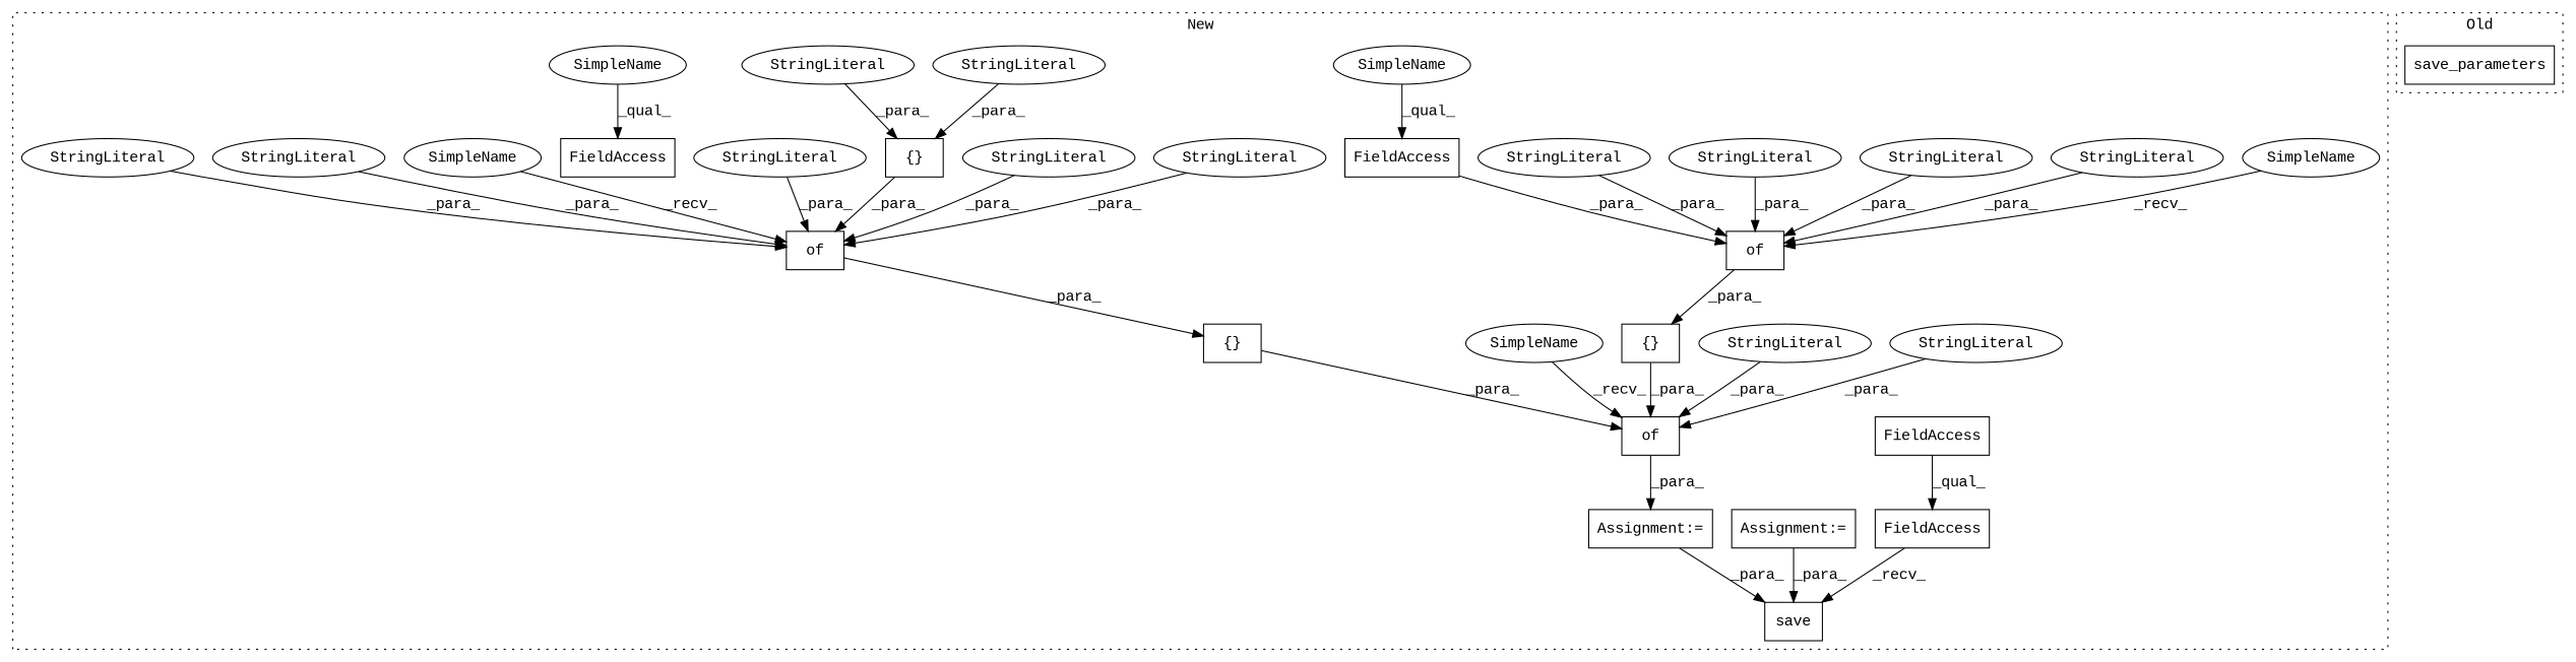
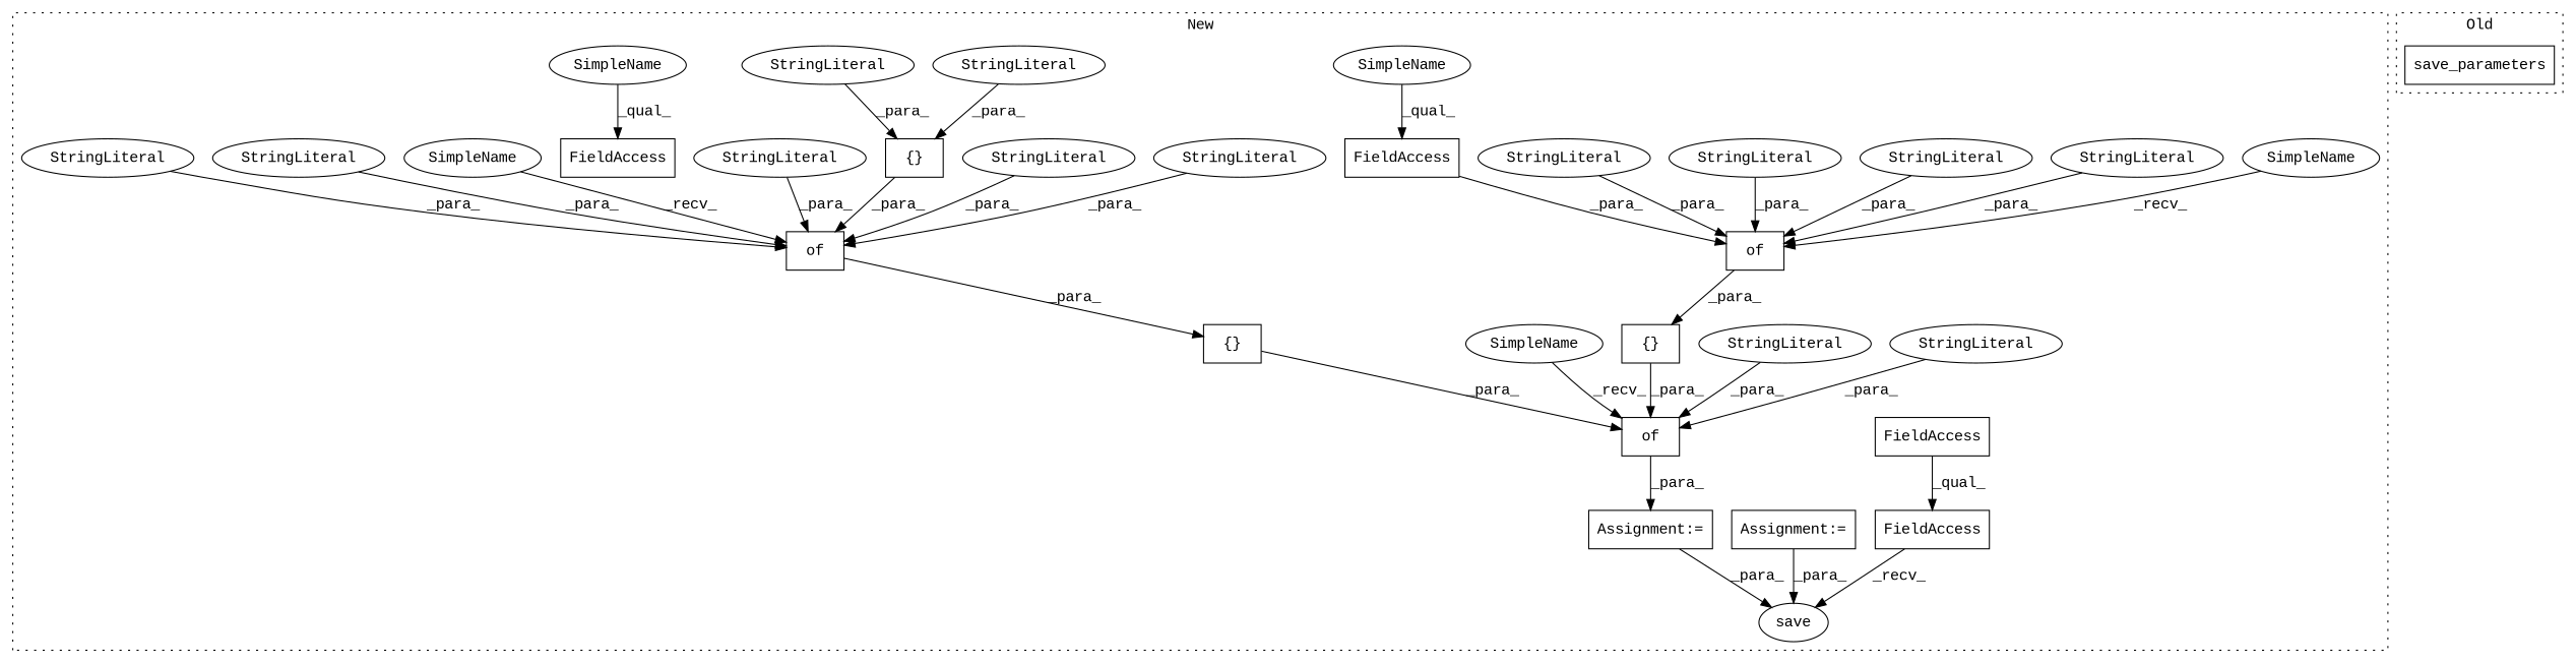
  digraph {
    fontname="Liberation Mono"
    node [a=45 l=3 s=13504 shape=ellipse fontname="Liberation Mono"]
    edge [fontname="Liberation Mono"]
    n1 [a=4 l="1,1" label="{}" s="13591,13673" shape=box]
    n2 [a=32 l="3,1" label=of s="13425,13674" shape=box]
    n3 [a=4 l="1,1" label="{}" s="13663,13671" shape=box]
    n4 [a=32 l="3,1" label=of s="13468,13536" shape=box]
    n5 [a=4 l="1,1" label="{}" s="13463,13537" shape=box]
-   n6 [a=32 l="5,1" label=save s="13743,13779" shape=box]
+   n6 [a=32 l="5,1" label=save s="13743,13779"]
    n7 [l=12 label=StringLiteral s=13491]
    n8 [label=StringLiteral s=13664]
    n9 [l=10 label=StringLiteral s=13520]
    n10 [label=StringLiteral s=13668]
    n11 [l=6 label=StringLiteral s=13471]
    n12 [l=12 label=StringLiteral s=13478]
    n13 [l=10 label=StringLiteral s=13428]
    n14 [l=11 label=StringLiteral s=13539]
    n15 [a=22 l=15 label=FieldAccess shape=box]
    n16 [a=22 l=13 label=FieldAccess s=13289 shape=box]
    n17 [a=22 l=17 label=FieldAccess s=13725 shape=box]
    n18 [a=22 l=12 label=FieldAccess s=13725 shape=box]
    n19 [a=32 l="3,1" label=of s="13596,13672" shape=box]
    n20 [l=9 label=StringLiteral s=13616]
    n21 [l=9 label=StringLiteral s=13606]
    n22 [l=6 label=StringLiteral s=13599]
    n23 [l=12 label=StringLiteral s=13626]
    n24 [l=11 label=StringLiteral s=13639]
    n25 [a=7 l=1 label="Assignment:=" s=13420 shape=box]
    n26 [a=7 l=1 label="Assignment:=" s=13232 shape=box]
    n27 [a=42 l=4 label=SimpleName s=13289]
    n28 [a=42 l=4 label=SimpleName]
    n29 [a=42 label=SimpleName s=13592]
    n30 [a=42 label=SimpleName s=13421]
    n31 [a=42 label=SimpleName s=13464]
    n32 [a=32 l="16,1" label=save_parameters s="12987,13070" shape=box]
    subgraph cluster_1 {
      label=New
      style=dotted
      n1
      n2
      n3
      n4
      n5
      n6
      n7
      n8
      n9
      n10
      n11
      n12
      n13
      n14
      n15
      n16
      n17
      n18
      n19
      n20
      n21
      n22
      n23
      n24
      n25
      n26
      n27
      n28
      n29
      n30
      n31
    }
    subgraph cluster_2 {
      label=Old
      style=dotted
      n32
    }
    n1 -> n2 [label=_para_]
    n2 -> n25 [label=_para_]
    n3 -> n19 [label=_para_]
    n4 -> n5 [label=_para_]
    n5 -> n2 [label=_para_]
    n7 -> n4 [label=_para_]
    n8 -> n3 [label=_para_]
    n9 -> n4 [label=_para_]
    n10 -> n3 [label=_para_]
    n11 -> n4 [label=_para_]
    n12 -> n4 [label=_para_]
    n13 -> n2 [label=_para_]
    n14 -> n2 [label=_para_]
    n15 -> n4 [label=_para_]
    n17 -> n6 [label=_recv_]
    n18 -> n17 [label=_qual_]
    n19 -> n1 [label=_para_]
    n20 -> n19 [label=_para_]
    n21 -> n19 [label=_para_]
    n22 -> n19 [label=_para_]
    n23 -> n19 [label=_para_]
    n24 -> n19 [label=_para_]
    n25 -> n6 [label=_para_]
    n26 -> n6 [label=_para_]
    n27 -> n16 [label=_qual_]
    n28 -> n15 [label=_qual_]
    n29 -> n19 [label=_recv_]
    n30 -> n2 [label=_recv_]
    n31 -> n4 [label=_recv_]
  }
